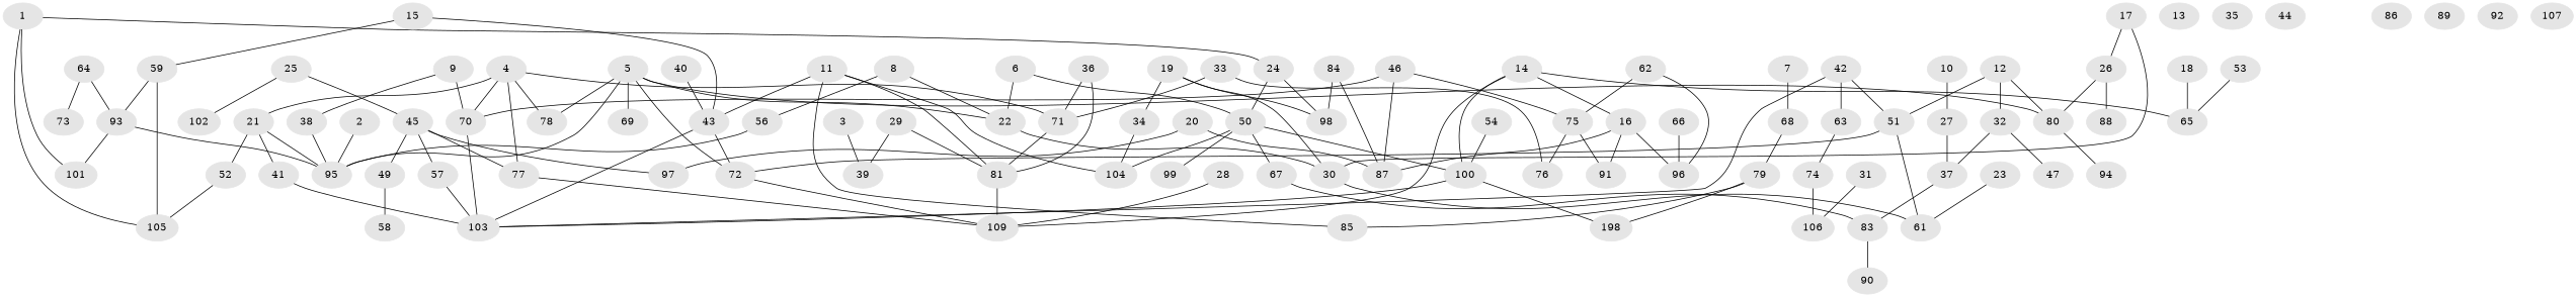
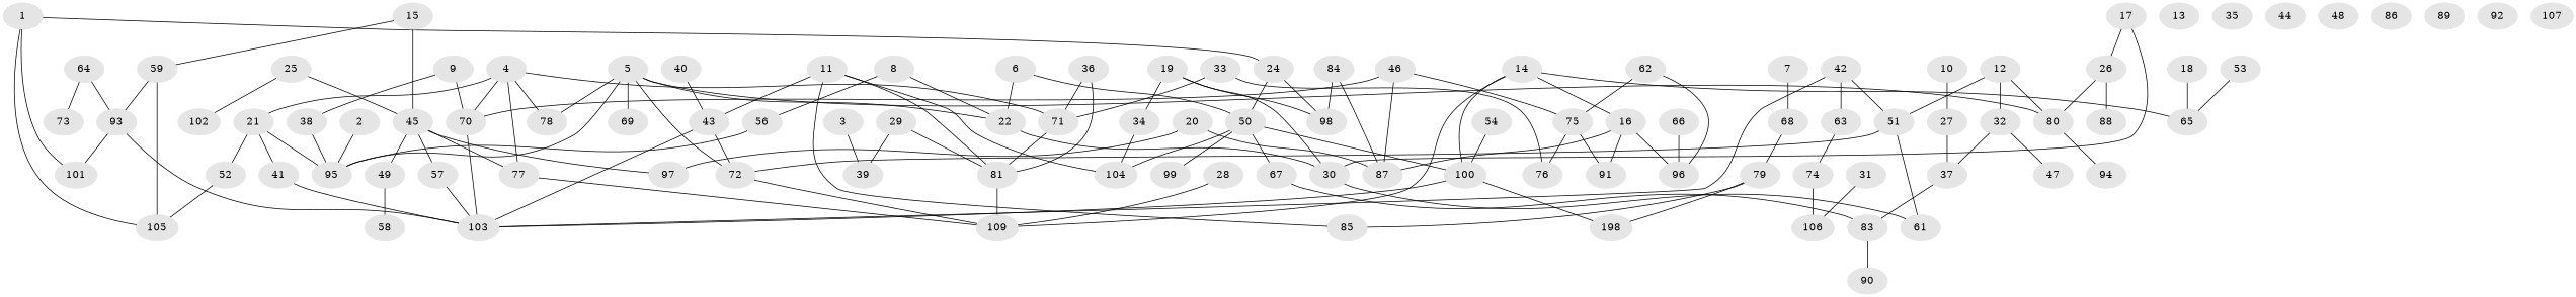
  graph {
    node [color=gray90 style=filled]
    1
    24
    101
    105
    50
    98
    2
    95
    3
    39
    4
    21
    70
    71
    77
    78
    41
    52
    46
    87
    75
    103
    81
    109
    5
    22
    69
    72
    80
    30
    94
    6
    104
    100
    99
    67
    7
    68
    79
    8
    56
    9
    38
    10
    27
    37
    11
    43
    85
    12
    32
    51
    47
    61
    13
    14
    16
    65
    91
    96
    n61 [label=198]
    15
    59
    93
    17
    26
    88
    18
    19
    34
    20
    97
-   23
    25
    45
    102
    49
    57
    83
    28
    29
    31
    106
    33
    76
    35
    36
    90
    40
    42
    63
    74
    44
    58
+   48
    53
    54
    62
    64
    73
    66
    84
    86
    89
    92
    107
    1 -- 24
    1 -- 101
    1 -- 105
    24 -- 50
    24 -- 98
    50 -- 104
    50 -- 100
    50 -- 99
    50 -- 67
    2 -- 95
    3 -- 39
    4 -- 21
    4 -- 70
    4 -- 71
    4 -- 77
    4 -- 78
    21 -- 95
    21 -- 41
    21 -- 52
    70 -- 103
    71 -- 81
    77 -- 109
    41 -- 103
    52 -- 105
    46 -- 70
    46 -- 87
    46 -- 75
    75 -- 91
    75 -- 76
    81 -- 109
    5 -- 95
    5 -- 78
    5 -- 22
    5 -- 69
    5 -- 72
    5 -- 80
    22 -- 30
    72 -- 109
    80 -- 94
    30 -- 61
    6 -- 50
    6 -- 22
    100 -- 103
    100 -- n61
    67 -- 83
    7 -- 68
    68 -- 79
    79 -- 85
    79 -- n61
    8 -- 22
    8 -- 56
    56 -- 95
    9 -- 70
    9 -- 38
    38 -- 95
    10 -- 27
    27 -- 37
    37 -- 83
    11 -- 81
    11 -- 104
    11 -- 43
    11 -- 85
    43 -- 103
    43 -- 72
    12 -- 80
    12 -- 32
    12 -- 51
    32 -- 37
    32 -- 47
    51 -- 72
    51 -- 61
    14 -- 109
    14 -- 100
    14 -- 16
    14 -- 65
    16 -- 87
    16 -- 91
    16 -- 96
-   15 -- 43
+   15 -- 45
    15 -- 59
    59 -- 105
    59 -- 93
    93 -- 101
-   93 -- 95
+   93 -- 103
    17 -- 30
    17 -- 26
    26 -- 80
    26 -- 88
    18 -- 65
    19 -- 98
    19 -- 30
    19 -- 34
    34 -- 104
    20 -- 87
    20 -- 97
-   23 -- 61
    25 -- 45
    25 -- 102
    45 -- 77
    45 -- 97
    45 -- 49
    45 -- 57
    49 -- 58
    57 -- 103
    83 -- 90
    28 -- 109
    29 -- 39
    29 -- 81
    31 -- 106
    33 -- 71
    33 -- 76
    36 -- 71
    36 -- 81
    40 -- 43
    42 -- 103
    42 -- 51
    42 -- 63
    63 -- 74
    74 -- 106
    53 -- 65
    54 -- 100
    62 -- 75
    62 -- 96
    64 -- 93
    64 -- 73
    66 -- 96
    84 -- 98
    84 -- 87
  }
